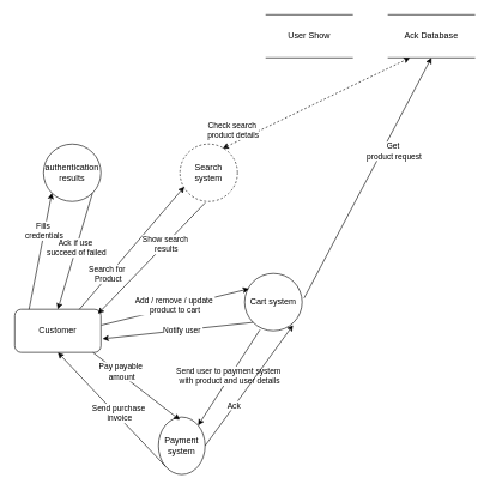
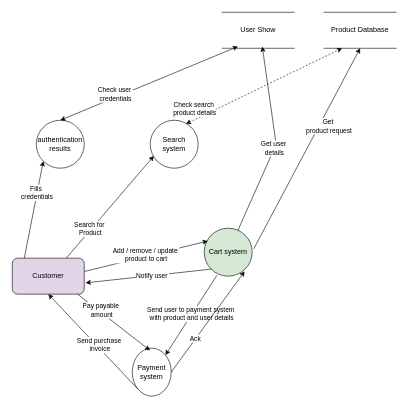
  <mxCell id="0" />
  <mxCell id="1" parent="0" />
- <mxCell id="2" value="Customer" style="rounded=1;whiteSpace=wrap;html=1;" vertex="1" parent="1"><mxGeometry x="20" y="430" width="120" height="60" as="geometry" /></mxCell>
- <mxCell id="3" value="Search system" style="ellipse;whiteSpace=wrap;html=1;aspect=fixed;dashed=1;" vertex="1" parent="1"><mxGeometry x="250" y="200" width="80" height="80" as="geometry" /></mxCell>
- <mxCell id="4" value="Cart system" style="ellipse;whiteSpace=wrap;html=1;aspect=fixed;" vertex="1" parent="1"><mxGeometry x="340" y="380" width="80" height="80" as="geometry" /></mxCell>
+ <mxCell id="2" value="Customer" style="rounded=1;whiteSpace=wrap;html=1;fillColor=#e1d5e7;" vertex="1" parent="1"><mxGeometry x="20" y="430" width="120" height="60" as="geometry" /></mxCell>
+ <mxCell id="3" value="Search system" style="ellipse;whiteSpace=wrap;html=1;aspect=fixed;" vertex="1" parent="1"><mxGeometry x="250" y="200" width="80" height="80" as="geometry" /></mxCell>
+ <mxCell id="4" value="Cart system" style="ellipse;whiteSpace=wrap;html=1;aspect=fixed;fillColor=#d5e8d4;" vertex="1" parent="1"><mxGeometry x="340" y="380" width="80" height="80" as="geometry" /></mxCell>
  <mxCell id="5" value="Payment system" style="ellipse;whiteSpace=wrap;html=1;aspect=fixed;" vertex="1" parent="1"><mxGeometry x="220" y="580" width="65" height="80" as="geometry" /></mxCell>
  <mxCell id="6" value="authentication results" style="ellipse;whiteSpace=wrap;html=1;aspect=fixed;" vertex="1" parent="1"><mxGeometry x="60" y="200" width="80" height="80" as="geometry" /></mxCell>
  <mxCell id="7" value="User Show" style="shape=partialRectangle;whiteSpace=wrap;html=1;left=0;right=0;fillColor=none;" vertex="1" parent="1"><mxGeometry x="370" y="20" width="120" height="60" as="geometry" /></mxCell>
- <mxCell id="8" value="Ack Database" style="shape=partialRectangle;whiteSpace=wrap;html=1;left=0;right=0;fillColor=none;" vertex="1" parent="1"><mxGeometry x="540" y="20" width="120" height="60" as="geometry" /></mxCell>
+ <mxCell id="8" value="Product Database" style="shape=partialRectangle;whiteSpace=wrap;html=1;left=0;right=0;fillColor=none;" vertex="1" parent="1"><mxGeometry x="540" y="20" width="120" height="60" as="geometry" /></mxCell>
  <mxCell id="9" value="" style="endArrow=classic;html=1;rounded=0;entryX=0;entryY=1;entryDx=0;entryDy=0;" edge="1" parent="1" target="6"><mxGeometry width="50" height="50" relative="1" as="geometry"><mxPoint x="40" y="430" as="sourcePoint" /><mxPoint x="90" y="380" as="targetPoint" /></mxGeometry></mxCell>
  <mxCell id="10" value="Fills&amp;nbsp;&lt;div&gt;credentials&lt;/div&gt;" style="edgeLabel;html=1;align=center;verticalAlign=middle;resizable=0;points=[];" vertex="1" connectable="0" parent="9"><mxGeometry x="0.082" y="-2" relative="1" as="geometry"><mxPoint x="1" y="-23" as="offset" /></mxGeometry></mxCell>
- <mxCell id="11" value="" style="endArrow=classic;html=1;rounded=0;exitX=1;exitY=1;exitDx=0;exitDy=0;entryX=0.5;entryY=0;entryDx=0;entryDy=0;" edge="1" parent="1" source="6" target="2"><mxGeometry width="50" height="50" relative="1" as="geometry"><mxPoint x="120" y="380" as="sourcePoint" /><mxPoint x="170" y="330" as="targetPoint" /></mxGeometry></mxCell>
- <mxCell id="12" value="Ack if use&amp;nbsp;&lt;div&gt;succeed of failed&lt;/div&gt;" style="edgeLabel;html=1;align=center;verticalAlign=middle;resizable=0;points=[];" vertex="1" connectable="0" parent="11"><mxGeometry x="-0.047" relative="1" as="geometry"><mxPoint as="offset" /></mxGeometry></mxCell>
+ <mxCell id="13" value="" style="endArrow=classic;startArrow=classic;html=1;rounded=0;exitX=0.5;exitY=0;exitDx=0;exitDy=0;entryX=0.219;entryY=0.951;entryDx=0;entryDy=0;entryPerimeter=0;" edge="1" parent="1" source="6" target="7"><mxGeometry width="50" height="50" relative="1" as="geometry"><mxPoint x="70" y="180" as="sourcePoint" /><mxPoint x="120" y="130" as="targetPoint" /></mxGeometry></mxCell>
+ <mxCell id="14" value="Check user&amp;nbsp;&lt;div&gt;credentials&lt;/div&gt;" style="edgeLabel;html=1;align=center;verticalAlign=middle;resizable=0;points=[];" vertex="1" connectable="0" parent="13"><mxGeometry x="0.235" relative="1" as="geometry"><mxPoint x="-91" y="32" as="offset" /></mxGeometry></mxCell>
  <mxCell id="15" value="" style="endArrow=classic;html=1;rounded=0;entryX=0.076;entryY=0.744;entryDx=0;entryDy=0;entryPerimeter=0;" edge="1" parent="1" target="3"><mxGeometry width="50" height="50" relative="1" as="geometry"><mxPoint x="110" y="430" as="sourcePoint" /><mxPoint x="160" y="380" as="targetPoint" /></mxGeometry></mxCell>
  <mxCell id="16" value="Search for&amp;nbsp;&lt;div&gt;Product&lt;/div&gt;" style="edgeLabel;html=1;align=center;verticalAlign=middle;resizable=0;points=[];" vertex="1" connectable="0" parent="15"><mxGeometry x="-0.017" y="3" relative="1" as="geometry"><mxPoint x="-30" y="36" as="offset" /></mxGeometry></mxCell>
- <mxCell id="17" value="" style="endArrow=classic;html=1;rounded=0;exitX=0.44;exitY=1.022;exitDx=0;exitDy=0;exitPerimeter=0;entryX=0.966;entryY=0.104;entryDx=0;entryDy=0;entryPerimeter=0;" edge="1" parent="1" source="3" target="2"><mxGeometry width="50" height="50" relative="1" as="geometry"><mxPoint x="210" y="390" as="sourcePoint" /><mxPoint x="260" y="340" as="targetPoint" /></mxGeometry></mxCell>
- <mxCell id="18" value="Show search&amp;nbsp;&lt;div&gt;results&lt;/div&gt;" style="edgeLabel;html=1;align=center;verticalAlign=middle;resizable=0;points=[];" vertex="1" connectable="0" parent="17"><mxGeometry x="-0.251" y="1" relative="1" as="geometry"><mxPoint as="offset" /></mxGeometry></mxCell>
  <mxCell id="19" value="" style="endArrow=classic;startArrow=classic;html=1;rounded=0;exitX=0.744;exitY=0.076;exitDx=0;exitDy=0;exitPerimeter=0;entryX=0.25;entryY=1;entryDx=0;entryDy=0;dashed=1;" edge="1" parent="1" source="3" target="8"><mxGeometry width="50" height="50" relative="1" as="geometry"><mxPoint x="310" y="200" as="sourcePoint" /><mxPoint x="360" y="150" as="targetPoint" /></mxGeometry></mxCell>
  <mxCell id="20" value="Check search&amp;nbsp;&lt;div&gt;product details&lt;/div&gt;" style="edgeLabel;html=1;align=center;verticalAlign=middle;resizable=0;points=[];" vertex="1" connectable="0" parent="19"><mxGeometry x="-0.055" relative="1" as="geometry"><mxPoint x="-109" y="34" as="offset" /></mxGeometry></mxCell>
  <mxCell id="21" value="" style="endArrow=classic;html=1;rounded=0;exitX=1.006;exitY=0.369;exitDx=0;exitDy=0;exitPerimeter=0;entryX=0.075;entryY=0.267;entryDx=0;entryDy=0;entryPerimeter=0;" edge="1" parent="1" source="2" target="4"><mxGeometry width="50" height="50" relative="1" as="geometry"><mxPoint x="170" y="470" as="sourcePoint" /><mxPoint x="220" y="420" as="targetPoint" /></mxGeometry></mxCell>
  <mxCell id="22" value="Add / remove / update&amp;nbsp;&lt;div&gt;product to cart&lt;/div&gt;" style="edgeLabel;html=1;align=center;verticalAlign=middle;resizable=0;points=[];" vertex="1" connectable="0" parent="21"><mxGeometry x="-0.004" y="2" relative="1" as="geometry"><mxPoint as="offset" /></mxGeometry></mxCell>
  <mxCell id="23" value="" style="endArrow=classic;html=1;rounded=0;exitX=0;exitY=1;exitDx=0;exitDy=0;entryX=1.019;entryY=0.686;entryDx=0;entryDy=0;entryPerimeter=0;" edge="1" parent="1" source="4" target="2"><mxGeometry width="50" height="50" relative="1" as="geometry"><mxPoint x="230" y="530" as="sourcePoint" /><mxPoint x="280" y="480" as="targetPoint" /></mxGeometry></mxCell>
  <mxCell id="24" value="Notify user&amp;nbsp;" style="edgeLabel;html=1;align=center;verticalAlign=middle;resizable=0;points=[];" vertex="1" connectable="0" parent="23"><mxGeometry x="-0.06" y="-1" relative="1" as="geometry"><mxPoint as="offset" /></mxGeometry></mxCell>
  <mxCell id="25" value="" style="endArrow=classic;html=1;rounded=0;exitX=0.909;exitY=1.004;exitDx=0;exitDy=0;exitPerimeter=0;entryX=0.457;entryY=0.048;entryDx=0;entryDy=0;entryPerimeter=0;" edge="1" parent="1" source="2" target="5"><mxGeometry width="50" height="50" relative="1" as="geometry"><mxPoint x="130" y="570" as="sourcePoint" /><mxPoint x="180" y="520" as="targetPoint" /></mxGeometry></mxCell>
  <mxCell id="26" value="Pay payable&amp;nbsp;&lt;div&gt;amount&lt;/div&gt;" style="edgeLabel;html=1;align=center;verticalAlign=middle;resizable=0;points=[];" vertex="1" connectable="0" parent="25"><mxGeometry x="-0.019" y="1" relative="1" as="geometry"><mxPoint x="-20" y="-19" as="offset" /></mxGeometry></mxCell>
  <mxCell id="27" value="" style="endArrow=classic;html=1;rounded=0;exitX=0;exitY=1;exitDx=0;exitDy=0;entryX=0.5;entryY=1;entryDx=0;entryDy=0;" edge="1" parent="1" source="5" target="2"><mxGeometry width="50" height="50" relative="1" as="geometry"><mxPoint x="110" y="620" as="sourcePoint" /><mxPoint x="160" y="570" as="targetPoint" /></mxGeometry></mxCell>
  <mxCell id="28" value="Send purchase&amp;nbsp;&lt;div&gt;invoice&lt;/div&gt;" style="edgeLabel;html=1;align=center;verticalAlign=middle;resizable=0;points=[];" vertex="1" connectable="0" parent="27"><mxGeometry x="0.031" y="2" relative="1" as="geometry"><mxPoint x="14" y="6" as="offset" /></mxGeometry></mxCell>
  <mxCell id="29" value="" style="endArrow=classic;html=1;rounded=0;exitX=0.267;exitY=0.981;exitDx=0;exitDy=0;entryX=1;entryY=0;entryDx=0;entryDy=0;exitPerimeter=0;" edge="1" parent="1" source="4" target="5"><mxGeometry width="50" height="50" relative="1" as="geometry"><mxPoint x="290" y="560" as="sourcePoint" /><mxPoint x="340" y="510" as="targetPoint" /></mxGeometry></mxCell>
  <mxCell id="30" value="Send user to payment system&amp;nbsp;&lt;div&gt;with product and user details&lt;/div&gt;" style="edgeLabel;html=1;align=center;verticalAlign=middle;resizable=0;points=[];" vertex="1" connectable="0" parent="29"><mxGeometry x="-0.027" y="-1" relative="1" as="geometry"><mxPoint as="offset" /></mxGeometry></mxCell>
  <mxCell id="31" value="" style="endArrow=classic;html=1;rounded=0;exitX=1;exitY=0.5;exitDx=0;exitDy=0;entryX=0.842;entryY=0.901;entryDx=0;entryDy=0;entryPerimeter=0;" edge="1" parent="1" source="5" target="4"><mxGeometry width="50" height="50" relative="1" as="geometry"><mxPoint x="320" y="620" as="sourcePoint" /><mxPoint x="370" y="570" as="targetPoint" /></mxGeometry></mxCell>
  <mxCell id="32" value="Ack" style="edgeLabel;html=1;align=center;verticalAlign=middle;resizable=0;points=[];" vertex="1" connectable="0" parent="31"><mxGeometry x="-0.337" y="1" relative="1" as="geometry"><mxPoint as="offset" /></mxGeometry></mxCell>
+ <mxCell id="33" value="" style="endArrow=classic;html=1;rounded=0;entryX=0.557;entryY=0.955;entryDx=0;entryDy=0;entryPerimeter=0;" edge="1" parent="1" source="4" target="7"><mxGeometry width="50" height="50" relative="1" as="geometry"><mxPoint x="340" y="340" as="sourcePoint" /><mxPoint x="400" y="240" as="targetPoint" /><Array as="points"><mxPoint x="460" y="240" /></Array></mxGeometry></mxCell>
+ <mxCell id="34" value="Get user&amp;nbsp;&lt;div&gt;details&lt;/div&gt;" style="edgeLabel;html=1;align=center;verticalAlign=middle;resizable=0;points=[];" vertex="1" connectable="0" parent="33"><mxGeometry x="-0.073" relative="1" as="geometry"><mxPoint y="-1" as="offset" /></mxGeometry></mxCell>
  <mxCell id="35" value="" style="endArrow=classic;html=1;rounded=0;exitX=1.034;exitY=0.43;exitDx=0;exitDy=0;exitPerimeter=0;entryX=0.5;entryY=1;entryDx=0;entryDy=0;" edge="1" parent="1" source="4" target="8"><mxGeometry width="50" height="50" relative="1" as="geometry"><mxPoint x="470" y="390" as="sourcePoint" /><mxPoint x="520" y="340" as="targetPoint" /></mxGeometry></mxCell>
  <mxCell id="36" value="Get&amp;nbsp;&lt;div&gt;product request&lt;/div&gt;" style="edgeLabel;html=1;align=center;verticalAlign=middle;resizable=0;points=[];" vertex="1" connectable="0" parent="35"><mxGeometry x="0.048" y="-2" relative="1" as="geometry"><mxPoint x="30" y="-31" as="offset" /></mxGeometry></mxCell>
